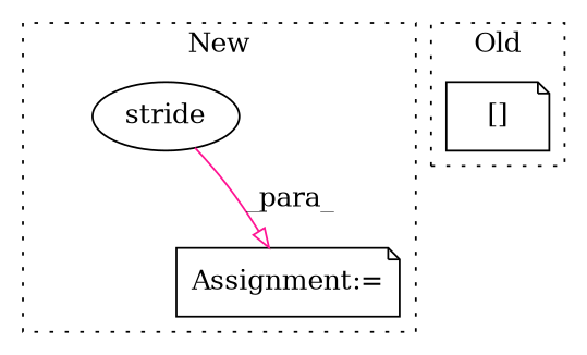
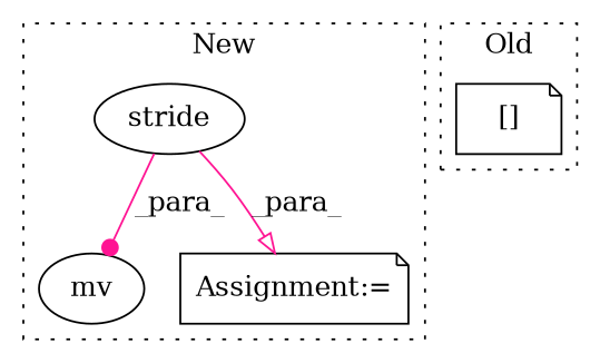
  digraph {
    node [a=32 shape=ellipse]
    edge [color=deeppink]
    n1 [l=8 label=stride s=2616]
+   n2 [l="3,1" label=mv s="2661,2670"]
    n3 [a=7 l=1 label="Assignment:=" s=2653 shape=note]
    n4 [a=2 l="7,1" label="[]" s="4487,4495" shape=note]
    subgraph cluster_1 {
      label=New
      style=dotted
      n1
+     n2
      n3
    }
    subgraph cluster_2 {
      label=Old
      style=dotted
      n4
    }
+   n1 -> n2 [arrowhead=dot label=_para_]
    n1 -> n3 [arrowhead=onormal label=_para_]
  }
